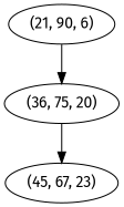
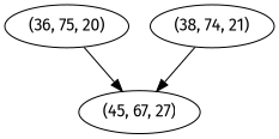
  digraph {
    fontname="Fira Sans"
    node [fontname="Fira Sans"]
    edge [fontname="Fira Sans"]
-   "(21, 90, 6)"
    "(36, 75, 20)"
-   "(45, 67, 27)" [label="(45, 67, 23)"]
-   "(21, 90, 6)" -> "(36, 75, 20)"
+   "(45, 67, 27)"
+   "(38, 74, 21)"
    "(36, 75, 20)" -> "(45, 67, 27)"
+   "(38, 74, 21)" -> "(45, 67, 27)"
  }
